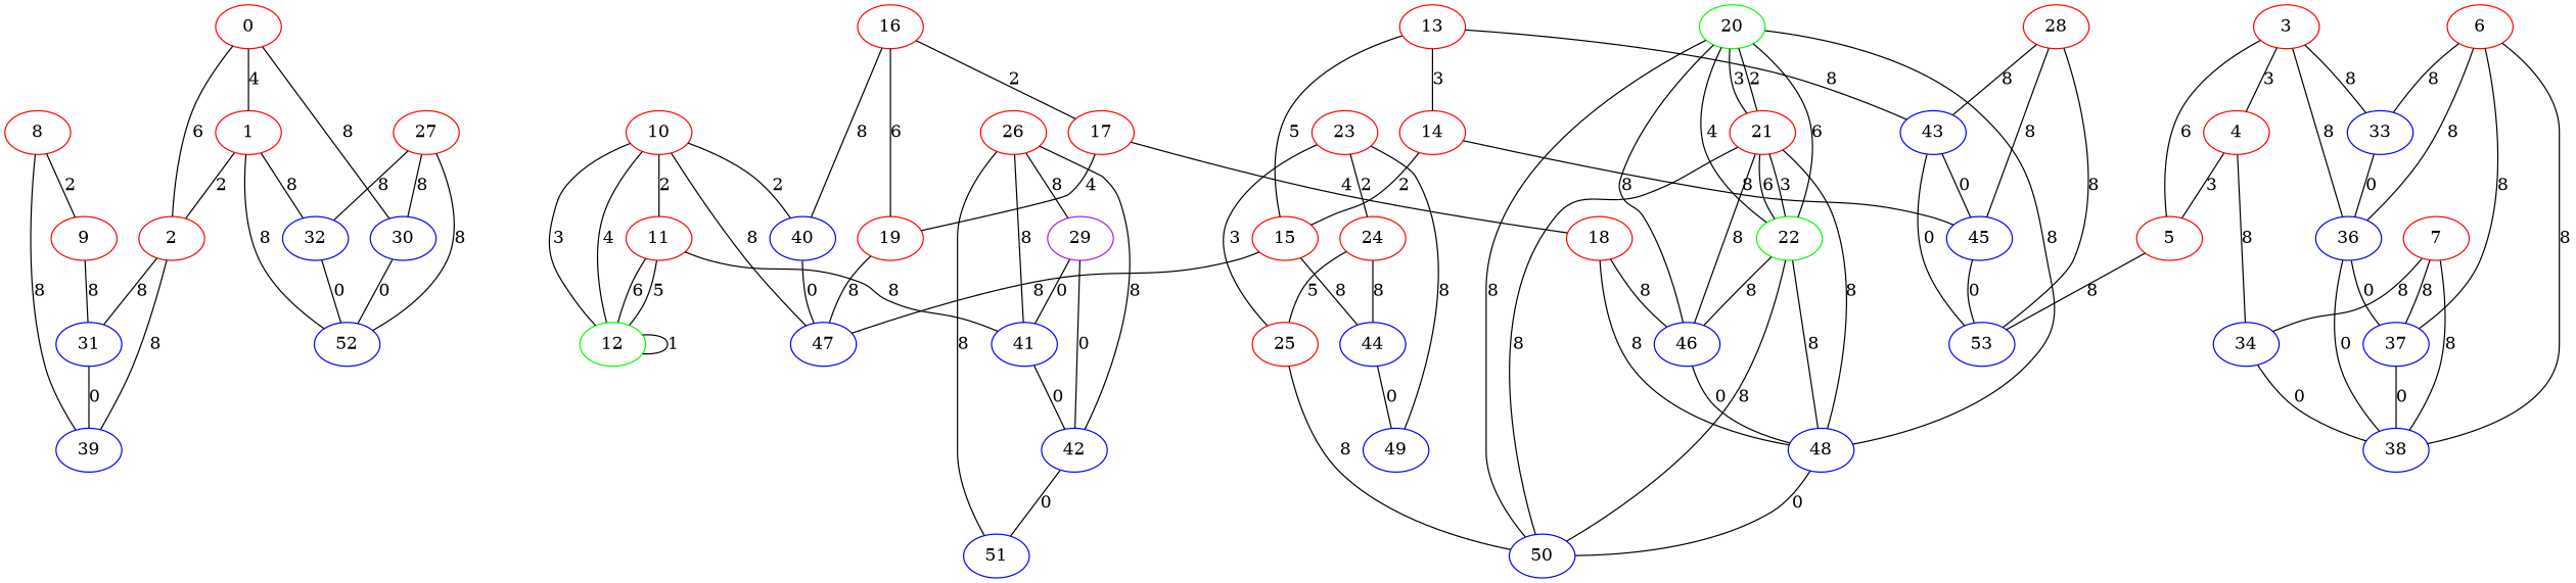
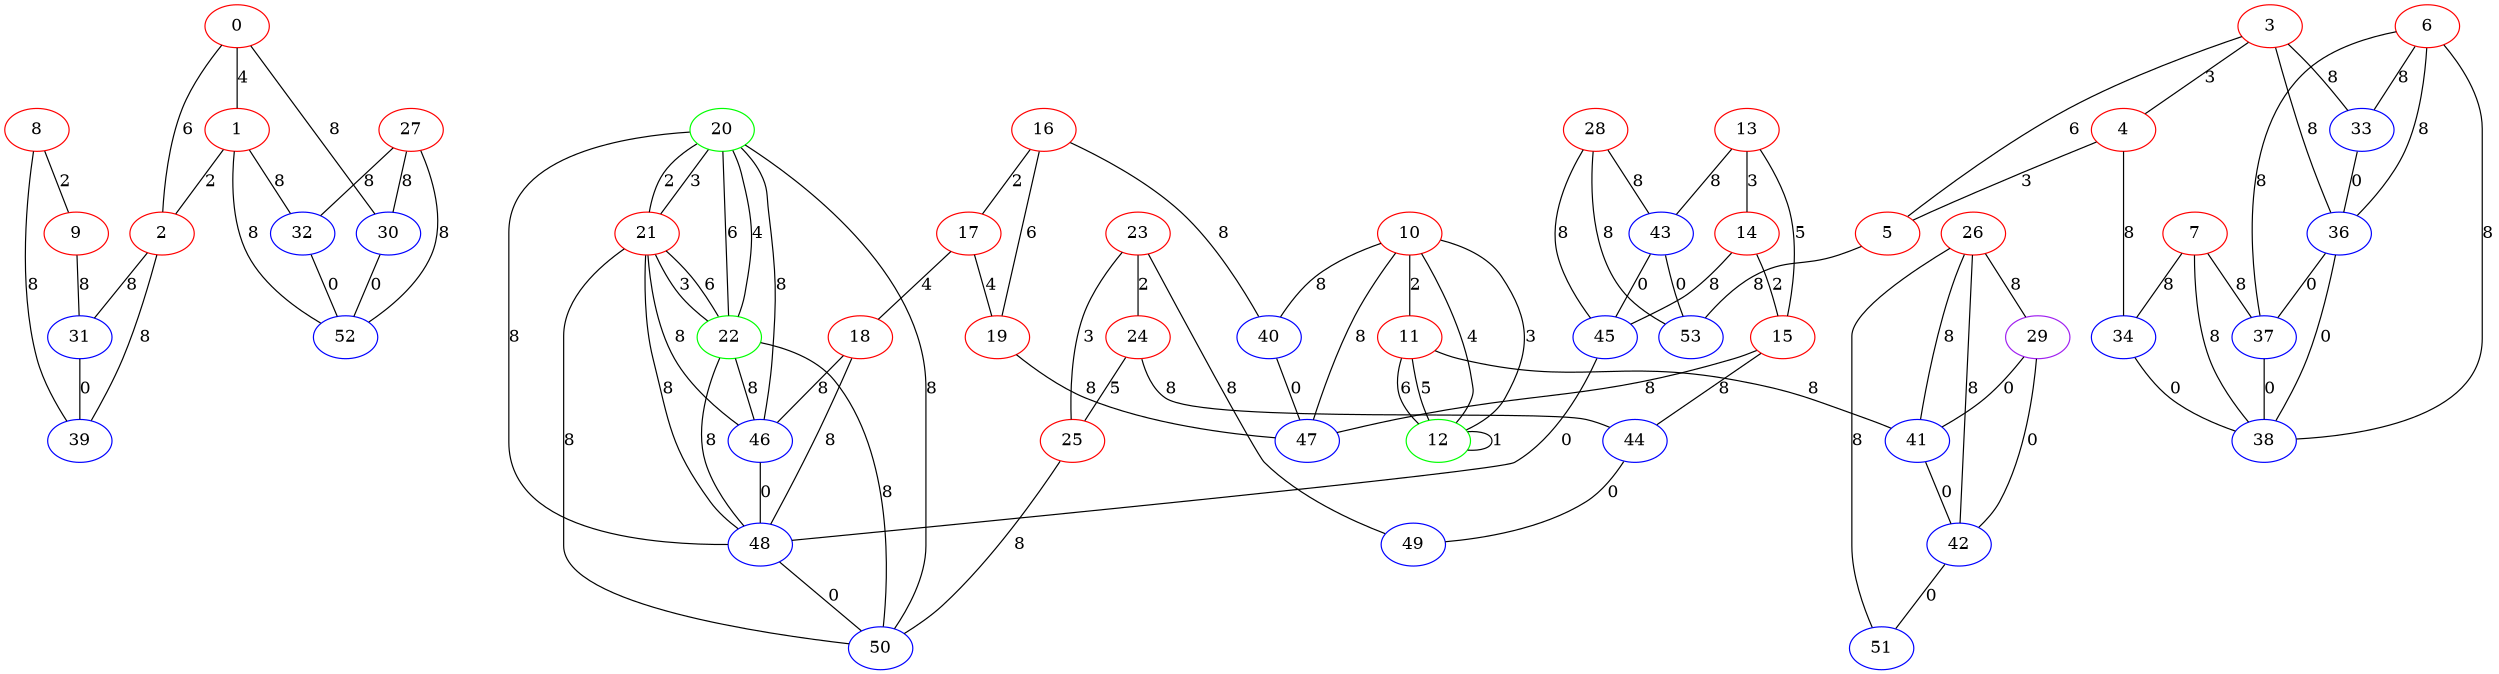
  graph {
    node [color=red weight=1]
    0
    1
    2
    30 [color=blue weight=3]
    32 [color=blue weight=3]
    52 [color=blue weight=3]
    31 [color=blue weight=3]
    39 [color=blue weight=3]
    3
    4
    5
    33 [color=blue weight=3]
    36 [color=blue weight=3]
    34 [color=blue weight=3]
    53 [color=blue weight=3]
    37 [color=blue weight=3]
    38 [color=blue weight=3]
    6
    7
    8
    9
    10
    11
    12 [color=green weight=2]
    40 [color=blue weight=3]
    47 [color=blue weight=3]
    41 [color=blue weight=3]
    42 [color=blue weight=3]
    13
    14
    15
    43 [color=blue weight=3]
    45 [color=blue weight=3]
    44 [color=blue weight=3]
    49 [color=blue weight=3]
    16
    17
    19
    18
    46 [color=blue weight=3]
    48 [color=blue weight=3]
    50 [color=blue weight=3]
    20 [color=green weight=2]
    21
    22 [color=green weight=2]
    23
    24
    25
    26
    29 [color=purple weight=4]
    51 [color=blue weight=3]
    27
    28
    0 -- 1 [label=4]
    0 -- 2 [label=6]
    0 -- 30 [label=8]
    1 -- 2 [label=2]
    1 -- 32 [label=8]
    1 -- 52 [label=8]
    2 -- 31 [label=8]
    2 -- 39 [label=8]
    30 -- 52 [label=0]
    32 -- 52 [label=0]
    31 -- 39 [label=0]
    3 -- 4 [label=3]
    3 -- 5 [label=6]
    3 -- 33 [label=8]
    3 -- 36 [label=8]
    4 -- 5 [label=3]
    4 -- 34 [label=8]
    5 -- 53 [label=8]
    33 -- 36 [label=0]
    36 -- 37 [label=0]
    36 -- 38 [label=0]
    34 -- 38 [label=0]
    37 -- 38 [label=0]
    6 -- 33 [label=8]
    6 -- 36 [label=8]
    6 -- 37 [label=8]
    6 -- 38 [label=8]
    7 -- 34 [label=8]
    7 -- 37 [label=8]
    7 -- 38 [label=8]
    8 -- 39 [label=8]
    8 -- 9 [label=2]
    9 -- 31 [label=8]
    10 -- 11 [label=2]
    10 -- 12 [label=3]
    10 -- 12 [label=4]
-   10 -- 40 [label=2]
+   10 -- 40 [label=8]
    10 -- 47 [label=8]
    11 -- 12 [label=5]
    11 -- 12 [label=6]
    11 -- 41 [label=8]
    12 -- 12 [label=1]
    40 -- 47 [label=0]
    41 -- 42 [label=0]
    42 -- 51 [label=0]
    13 -- 14 [label=3]
    13 -- 15 [label=5]
    13 -- 43 [label=8]
    14 -- 15 [label=2]
    14 -- 45 [label=8]
    15 -- 47 [label=8]
    15 -- 44 [label=8]
    43 -- 53 [label=0]
    43 -- 45 [label=0]
-   45 -- 53 [label=0]
+   45 -- 48 [label=0]
    44 -- 49 [label=0]
    16 -- 40 [label=8]
    16 -- 17 [label=2]
    16 -- 19 [label=6]
    17 -- 19 [label=4]
    17 -- 18 [label=4]
    19 -- 47 [label=8]
    18 -- 46 [label=8]
    18 -- 48 [label=8]
    46 -- 48 [label=0]
    48 -- 50 [label=0]
    20 -- 46 [label=8]
    20 -- 48 [label=8]
    20 -- 50 [label=8]
    20 -- 21 [label=3]
    20 -- 21 [label=2]
    20 -- 22 [label=6]
    20 -- 22 [label=4]
    21 -- 46 [label=8]
    21 -- 48 [label=8]
    21 -- 50 [label=8]
    21 -- 22 [label=3]
    21 -- 22 [label=6]
    22 -- 46 [label=8]
    22 -- 48 [label=8]
    22 -- 50 [label=8]
    23 -- 49 [label=8]
    23 -- 24 [label=2]
    23 -- 25 [label=3]
    24 -- 44 [label=8]
    24 -- 25 [label=5]
    25 -- 50 [label=8]
    26 -- 41 [label=8]
    26 -- 42 [label=8]
    26 -- 29 [label=8]
    26 -- 51 [label=8]
    29 -- 41 [label=0]
    29 -- 42 [label=0]
    27 -- 30 [label=8]
    27 -- 32 [label=8]
    27 -- 52 [label=8]
    28 -- 53 [label=8]
    28 -- 43 [label=8]
    28 -- 45 [label=8]
  }
